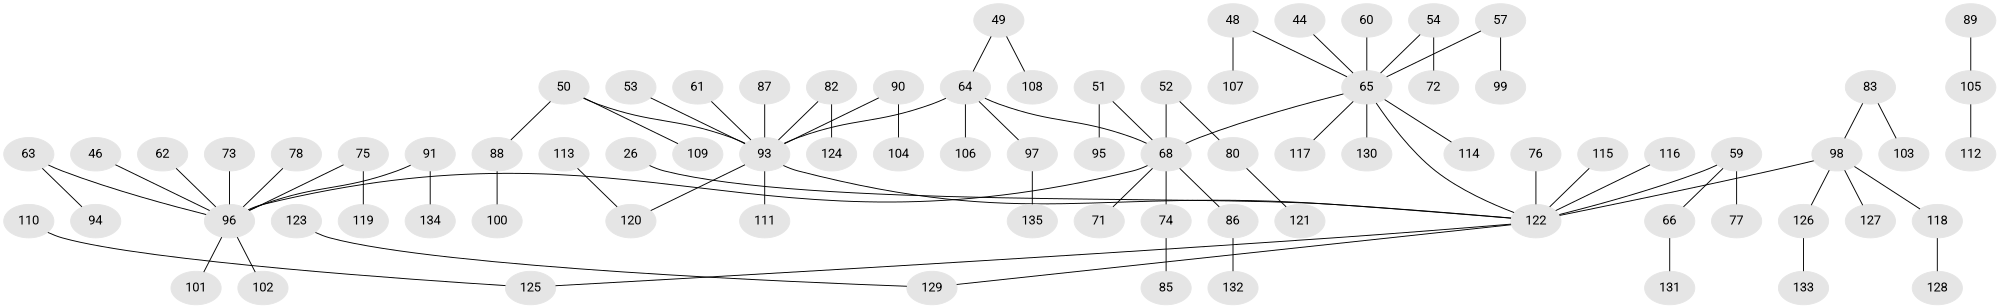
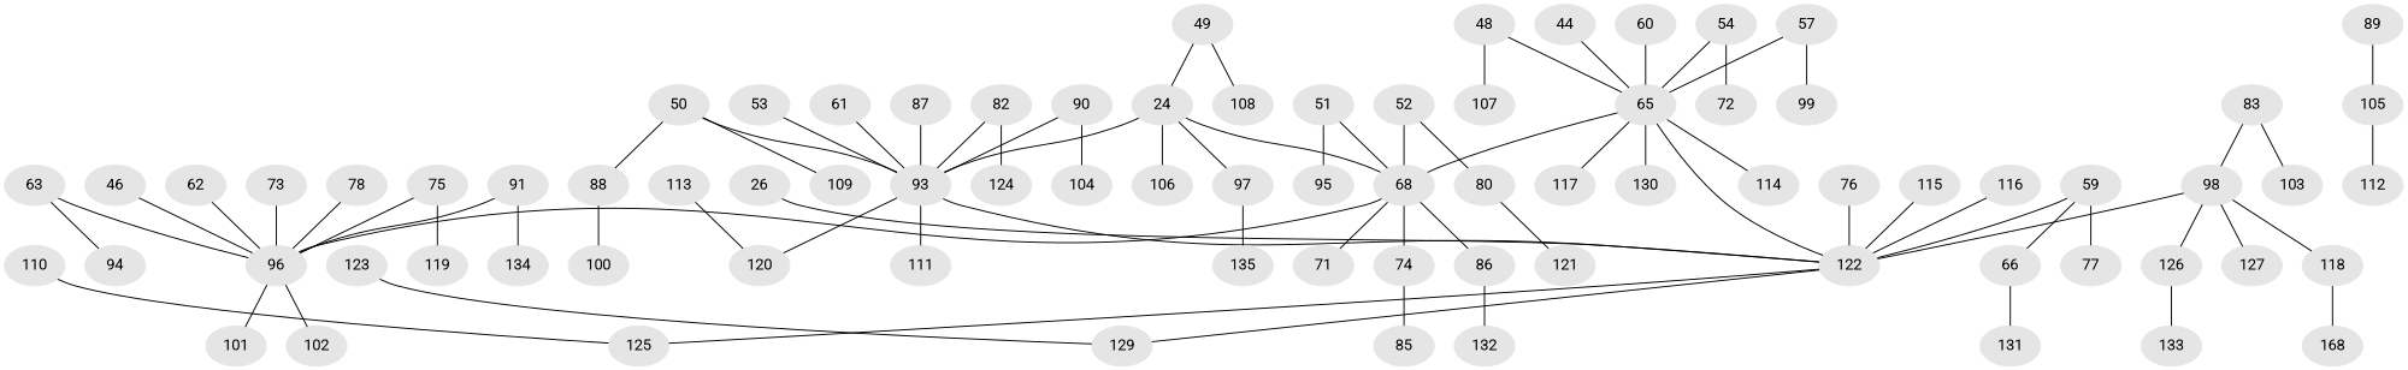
  graph {
    fontname=Roboto
    node [color=gray90 fontname=Roboto style=filled]
    edge [fontname=Roboto]
    122 [super="+17+19+70"]
    125 [super="+84"]
    129 [super="+92"]
    26
    65 [super="+6+7+58+10+32+25+40+34+42"]
    68 [super="+9+14"]
    114
    117
    130
    44
    96 [super="+37+30"]
    101
    102
    46
    48 [super="+28+35+38+39"]
    107
-   64 [super="+33+47"]
+   64 [super="+33+47" label=24]
    93 [super="+21+13+27+45"]
    97
    106
    49
    108
    50 [super="+20+41"]
    88
    109
    100
    111
    120 [super="+55"]
    71
    74 [super="+36"]
    86
    51
    95
    52
    80
    121
    53
    54
    72
    57 [super="+12"]
    99
    59 [super="+56"]
    66
    77
    131
    60
    61
    62
    63
    94
    135
    89
    105
    85
    132
    73
    75
    119
    76
    78
    82
    124
    98 [super="+81"]
    118
    126
    127
    83
    103
    87
    112
    90
    104
    91 [super="+43"]
    134
-   128
+   128 [label=168]
    133
    110
    113
    115
    116
    123
    122 -- 125
    122 -- 129
    26 -- 122
    65 -- 122
    65 -- 68
    65 -- 114
    65 -- 117
    65 -- 130
    68 -- 96
    68 -- 71
    68 -- 74
    68 -- 86
    44 -- 65
    96 -- 101
    96 -- 102
    46 -- 96
    48 -- 65
    48 -- 107
    64 -- 68
    64 -- 93
    64 -- 97
    64 -- 106
    93 -- 122
    93 -- 111
    93 -- 120
    97 -- 135
    49 -- 64
    49 -- 108
    50 -- 93
    50 -- 88
    50 -- 109
    88 -- 100
    74 -- 85
    86 -- 132
    51 -- 68
    51 -- 95
    52 -- 68
    52 -- 80
    80 -- 121
    53 -- 93
    54 -- 65
    54 -- 72
    57 -- 65
    57 -- 99
    59 -- 122 [weight=2]
    59 -- 66
    59 -- 77
    66 -- 131
    60 -- 65
    61 -- 93
    62 -- 96
    63 -- 96
    63 -- 94
    89 -- 105
    105 -- 112
    73 -- 96
    75 -- 96
    75 -- 119
    76 -- 122
    78 -- 96
    82 -- 93
    82 -- 124
    98 -- 122
    98 -- 118
    98 -- 126
    98 -- 127
    118 -- 128
    126 -- 133
    83 -- 98
    83 -- 103
    87 -- 93
    90 -- 93
    90 -- 104
    91 -- 96
    91 -- 134
    110 -- 125
    113 -- 120
    115 -- 122
    116 -- 122
    123 -- 129
  }
